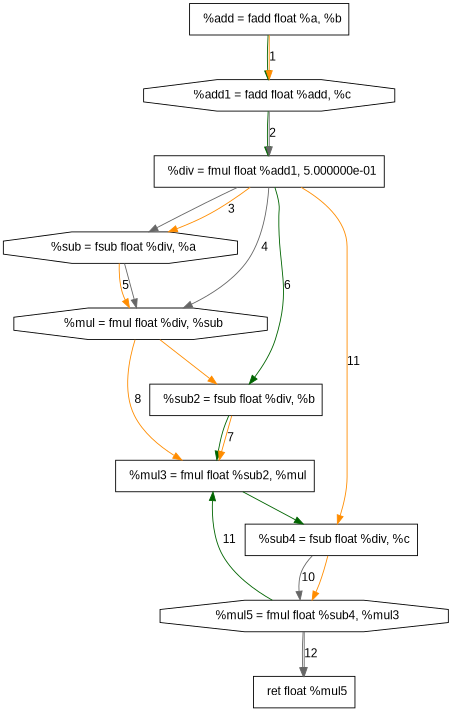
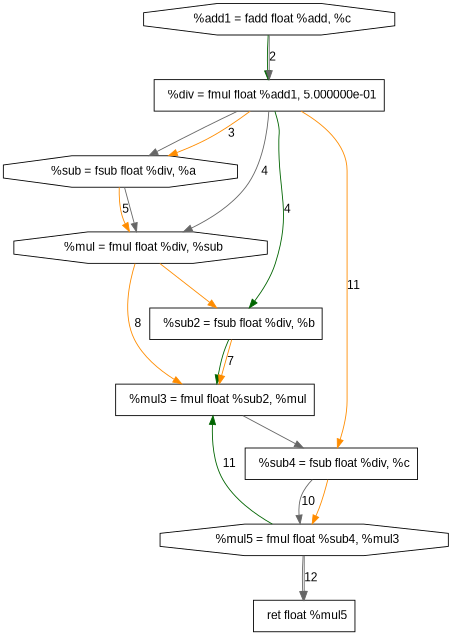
  digraph {
    fontname="Liberation Sans"
    node [fontname="Liberation Sans" shape=box]
    edge [color=darkorange fontname="Liberation Sans"]
-   n1 [label="  %add = fadd float %a, %b"]
    n2 [label="  %add1 = fadd float %add, %c" shape=octagon]
    n3 [label="  %div = fmul float %add1, 5.000000e-01"]
    n4 [label="  %sub = fsub float %div, %a" shape=octagon]
    n5 [label="  %mul = fmul float %div, %sub" shape=octagon]
    n6 [label="  %sub2 = fsub float %div, %b"]
    n7 [label="  %sub4 = fsub float %div, %c"]
    n8 [label="  %mul3 = fmul float %sub2, %mul"]
    n9 [label="  %mul5 = fmul float %sub4, %mul3" shape=octagon]
    n10 [label="  ret float %mul5"]
-   n1 -> n2 [color=darkgreen]
-   n1 -> n2 [label=1]
    n2 -> n3 [color=darkgreen]
    n2 -> n3 [color=gray40 label=2]
    n3 -> n4 [color=gray40]
    n3 -> n4 [label=3]
    n3 -> n5 [color=gray40 label=4]
-   n3 -> n6 [color=darkgreen label=6]
+   n3 -> n6 [color=darkgreen label=4]
    n3 -> n7 [label=11]
    n4 -> n5 [color=gray40]
    n4 -> n5 [label=5]
    n5 -> n6
    n5 -> n8 [label=8]
    n6 -> n8 [color=darkgreen]
    n6 -> n8 [label=7]
    n7 -> n9
    n7 -> n9 [color=gray40 label=10]
-   n8 -> n7 [color=darkgreen]
+   n8 -> n7 [color=gray40]
    n9 -> n8 [color=darkgreen label=11]
    n9 -> n10 [color=gray40]
    n9 -> n10 [color=gray40 label=12]
  }
